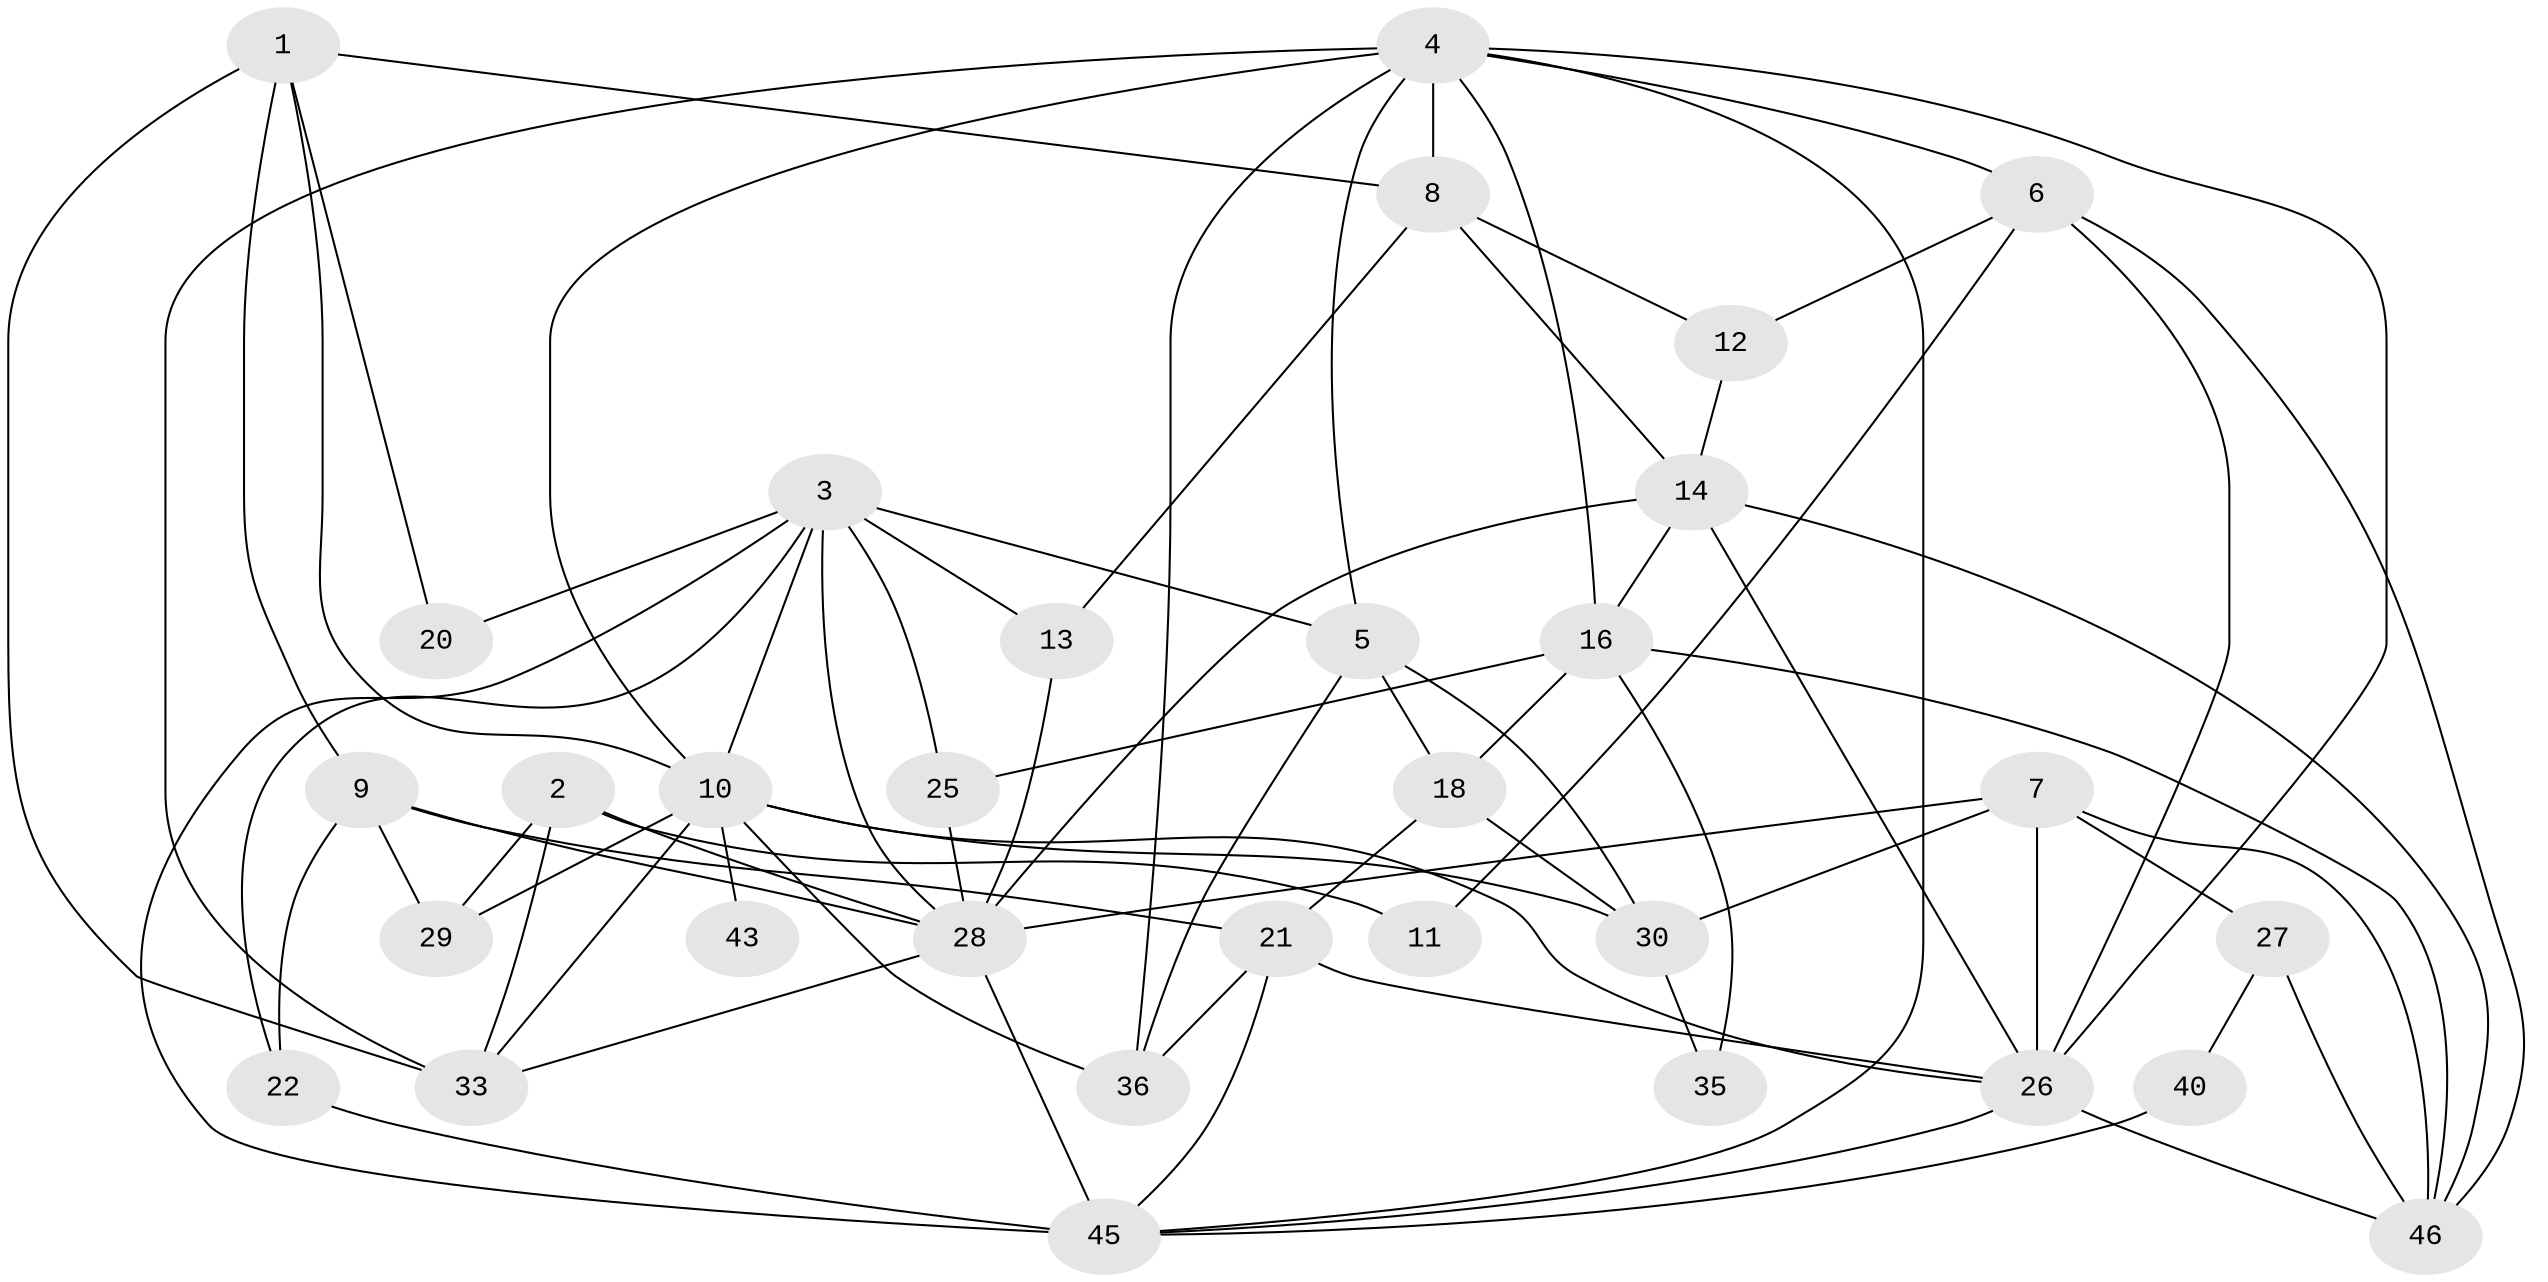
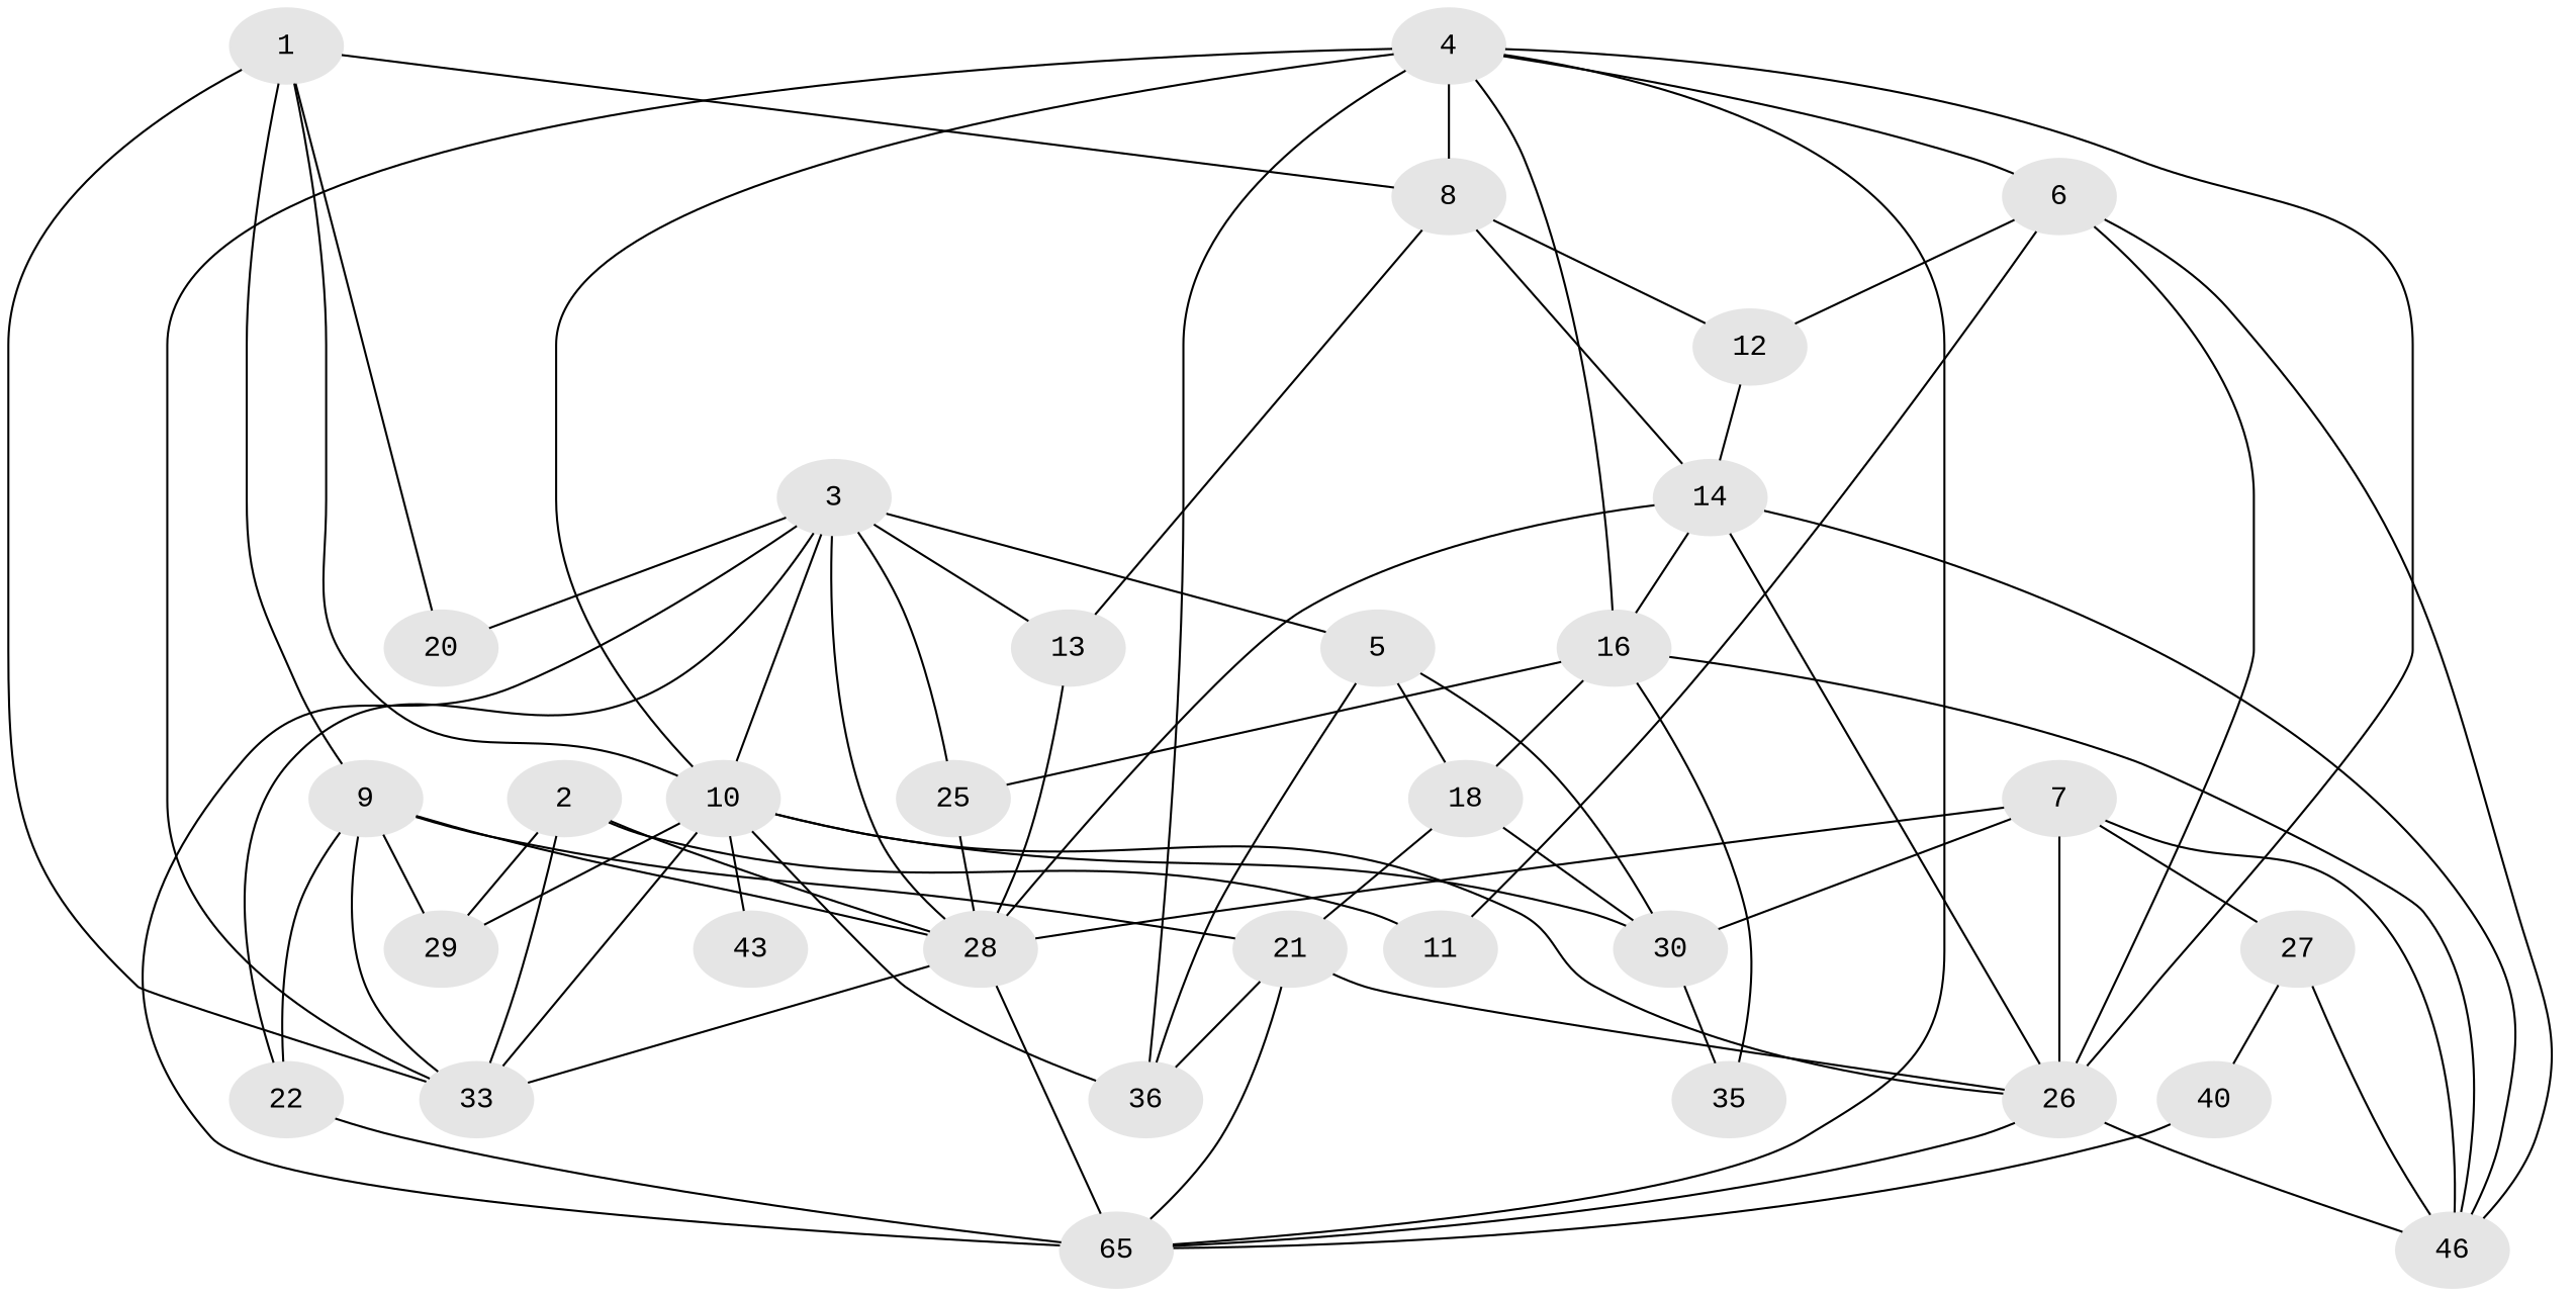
  graph {
    fontname="Liberation Mono"
    node [color=gray90 fontname="Liberation Mono" style=filled]
    edge [fontname="Liberation Mono"]
    1 [super="+23"]
    8 [super="+19"]
    9 [super="+37"]
    10 [super="+42"]
    20
    33 [super="+48"]
    13
    12
    14 [super="+17"]
    28 [super="+38"]
    29
    22
    21 [super="+39"]
    26 [super="+49"]
    36
    30 [super="+41"]
    43
    2 [super="+16"]
    11
-   45 [super="+50"]
+   45 [super="+50" label=65]
    3 [super="+24"]
    5 [super="+34"]
    25
    18
    4 [super="+32"]
    6 [super="+31"]
    n27 [label=16 super="+44"]
    46 [super="+47"]
    35
    7
    27
    40
    1 -- 8 [weight=2]
    1 -- 9
    1 -- 10
    1 -- 20
    1 -- 33
    8 -- 13
    8 -- 12
    8 -- 14
+   9 -- 33
    9 -- 28
    9 -- 29
    9 -- 22
    9 -- 21
    10 -- 33
    10 -- 29
    10 -- 26
    10 -- 36
    10 -- 30
    10 -- 43
    13 -- 28
    12 -- 14
    14 -- 28
    14 -- 26
    14 -- n27
    14 -- 46
    28 -- 33
    28 -- 45
    22 -- 45 [weight=2]
    21 -- 26
    21 -- 36
    21 -- 45
    26 -- 45
    26 -- 46
    30 -- 35
    2 -- 33
    2 -- 28
    2 -- 29
    2 -- 11
    3 -- 10
    3 -- 20
    3 -- 13
    3 -- 28
    3 -- 22
    3 -- 45
    3 -- 5
    3 -- 25
    5 -- 36
    5 -- 30
    5 -- 18
    25 -- 28
    18 -- 21
    18 -- 30
    4 -- 8 [weight=2]
    4 -- 10
    4 -- 33
    4 -- 26
    4 -- 36
    4 -- 45
-   4 -- 5
    4 -- 6 [weight=2]
    4 -- n27
    6 -- 12
    6 -- 26
    6 -- 11
    6 -- 46
    n27 -- 25
    n27 -- 18
    n27 -- 46
    n27 -- 35
    7 -- 28
    7 -- 26
    7 -- 30
    7 -- 46
    7 -- 27
    27 -- 46
    27 -- 40
    40 -- 45
  }
